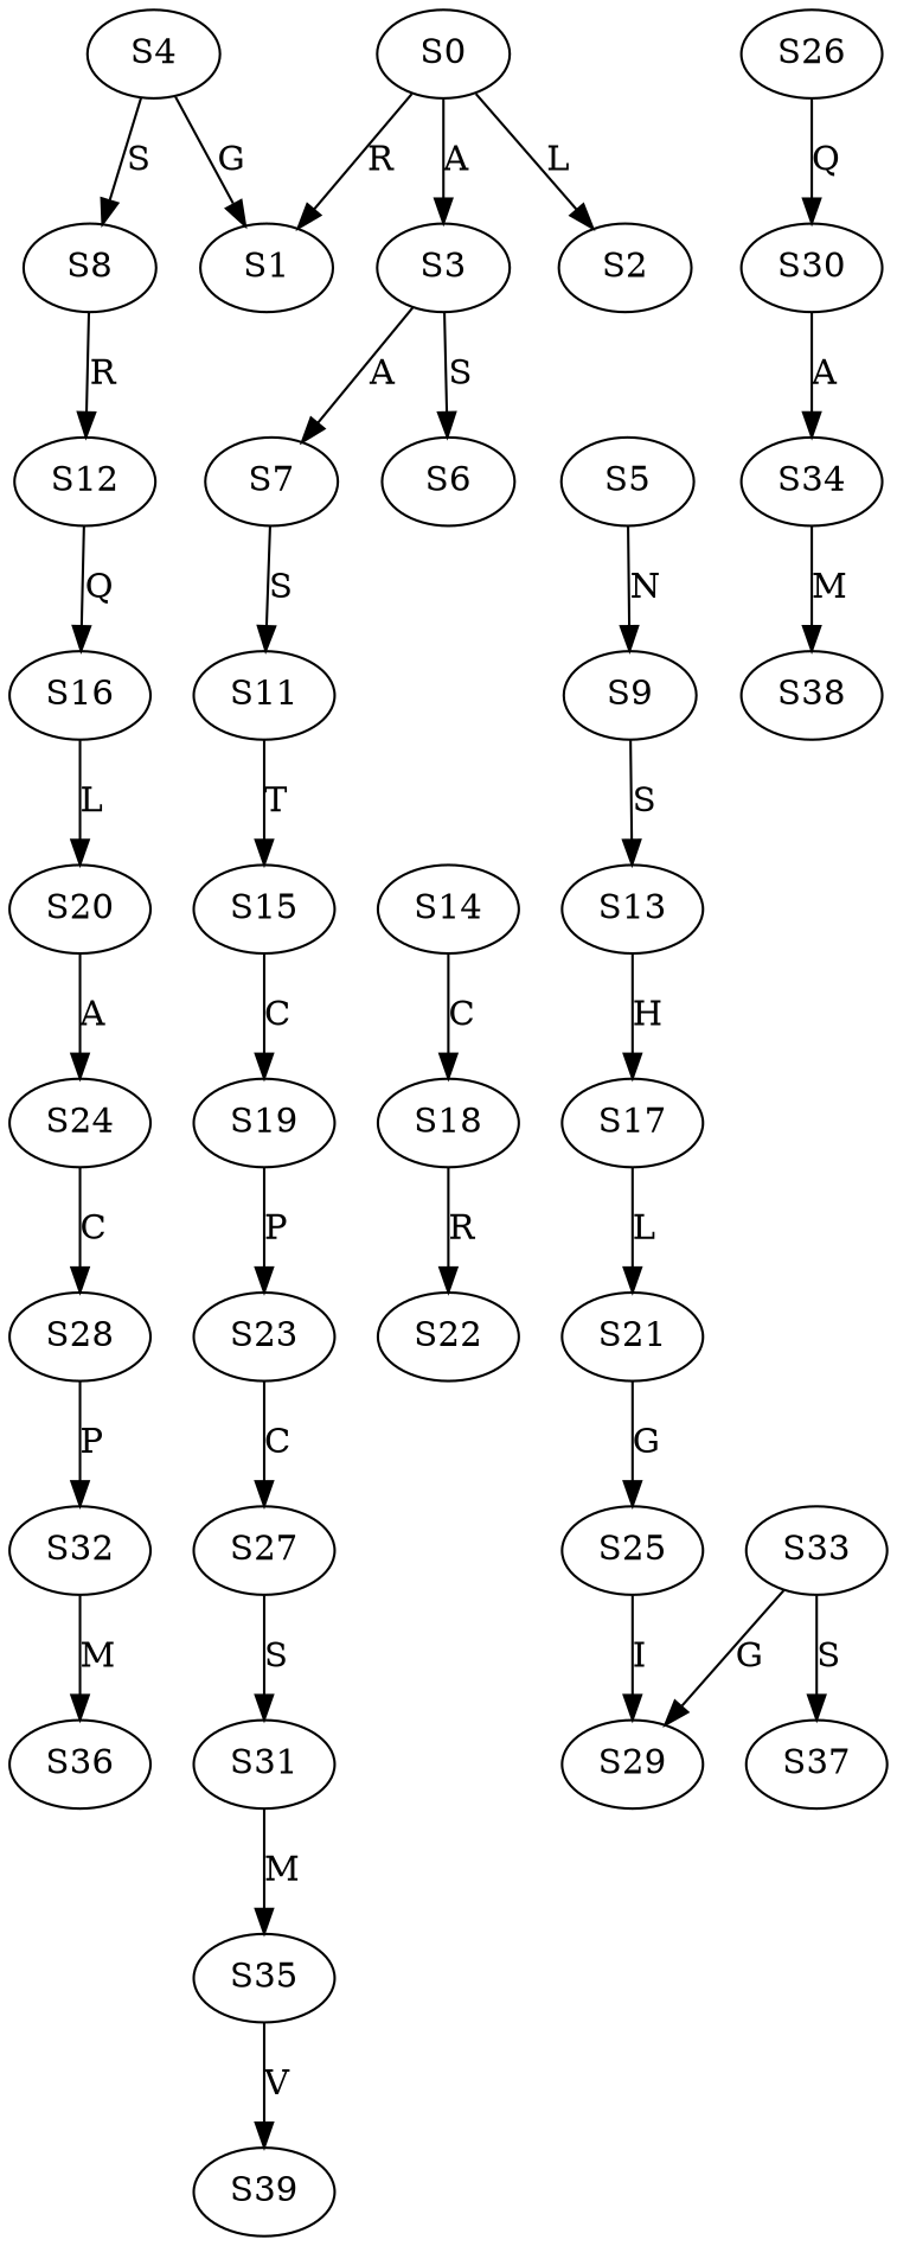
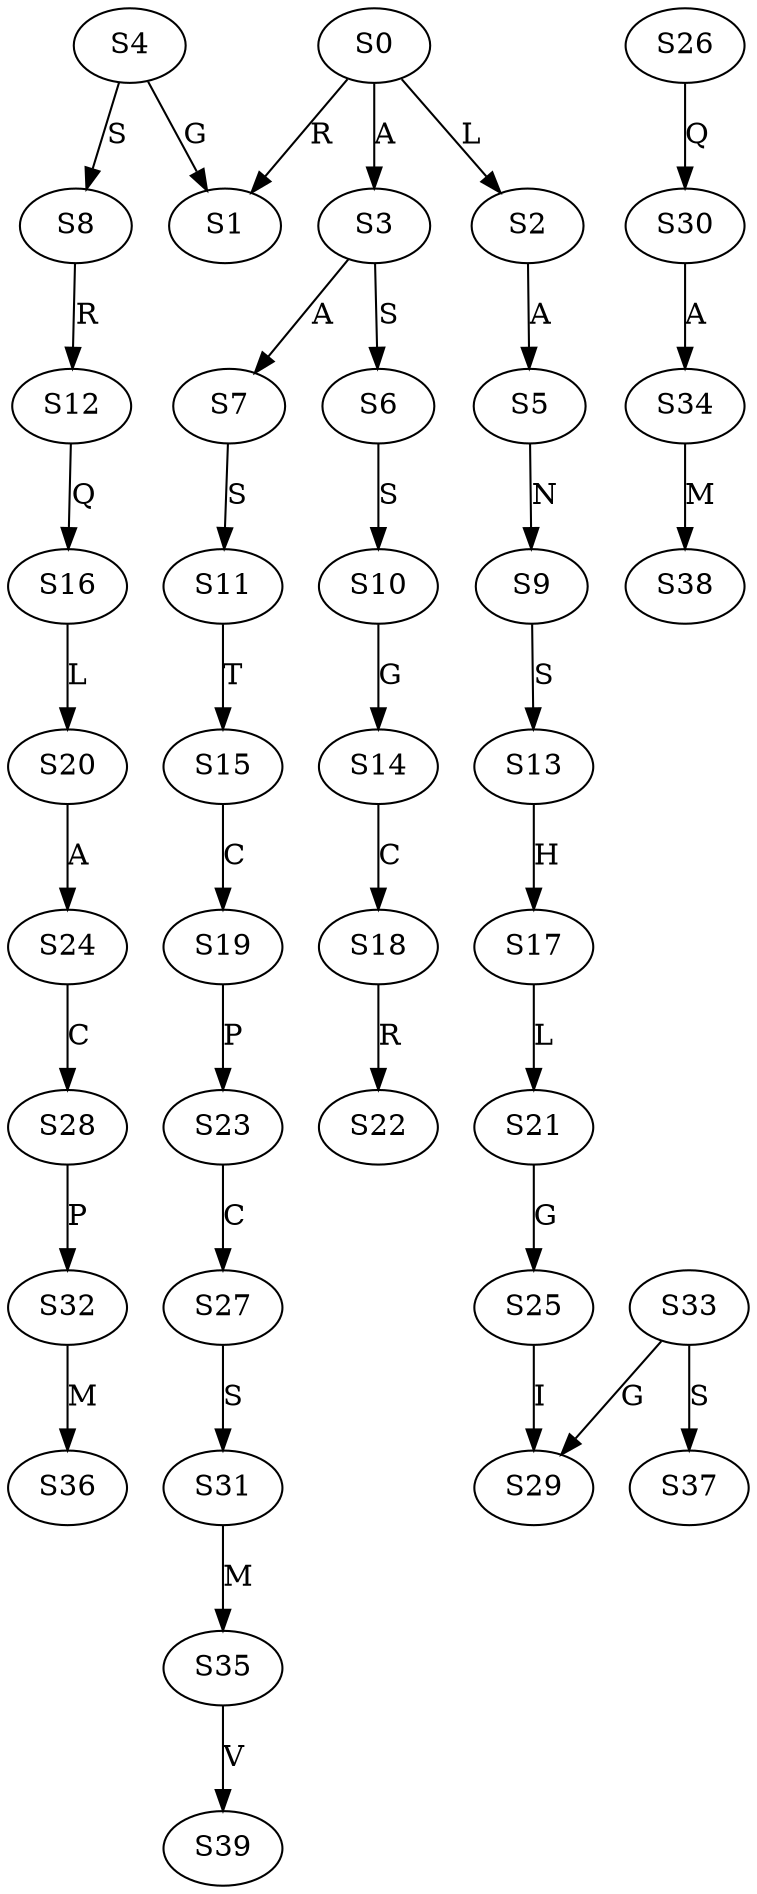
  strict digraph {
    S0
    S1
    S2
    S3
    S5
    S6
    S7
    S4
    S8
    S9
+   S10
    S11
    S12
    S13
    S14
    S15
    S16
    S17
    S18
    S19
    S20
    S21
    S22
    S23
    S24
    S25
    S27
    S28
    S29
    S26
    S30
    S31
    S32
    S34
    S35
    S36
    S33
    S37
    S38
    S39
    S0 -> S1 [label=R]
    S0 -> S2 [label=L]
    S0 -> S3 [label=A]
+   S2 -> S5 [label=A]
    S3 -> S6 [label=S]
    S3 -> S7 [label=A]
    S5 -> S9 [label=N]
+   S6 -> S10 [label=S]
    S7 -> S11 [label=S]
    S4 -> S1 [label=G]
    S4 -> S8 [label=S]
    S8 -> S12 [label=R]
    S9 -> S13 [label=S]
+   S10 -> S14 [label=G]
    S11 -> S15 [label=T]
    S12 -> S16 [label=Q]
    S13 -> S17 [label=H]
    S14 -> S18 [label=C]
    S15 -> S19 [label=C]
    S16 -> S20 [label=L]
    S17 -> S21 [label=L]
    S18 -> S22 [label=R]
    S19 -> S23 [label=P]
    S20 -> S24 [label=A]
    S21 -> S25 [label=G]
    S23 -> S27 [label=C]
    S24 -> S28 [label=C]
    S25 -> S29 [label=I]
    S27 -> S31 [label=S]
    S28 -> S32 [label=P]
    S26 -> S30 [label=Q]
    S30 -> S34 [label=A]
    S31 -> S35 [label=M]
    S32 -> S36 [label=M]
    S34 -> S38 [label=M]
    S35 -> S39 [label=V]
    S33 -> S29 [label=G]
    S33 -> S37 [label=S]
  }
